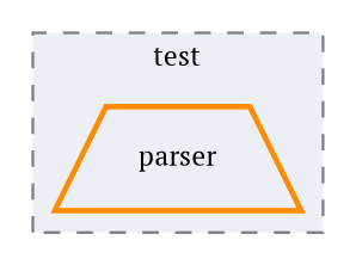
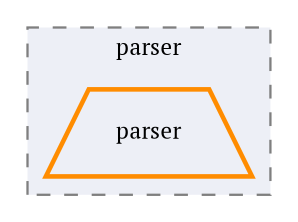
  digraph {
    compound=true
    fontname="PT Serif"
    n1 [color=darkorange fillcolor="#edeff6" fontname="PT Serif" fontsize=10 height=0.2 label=parser shape=trapezium style="filled,bold" width=0.4]
    subgraph cluster_1 {
      bgcolor="#edeff6"
      fontsize=10
-     label=test
+     label=parser
      pencolor=grey50
      style="filled,dashed"
      n1
    }
  }
